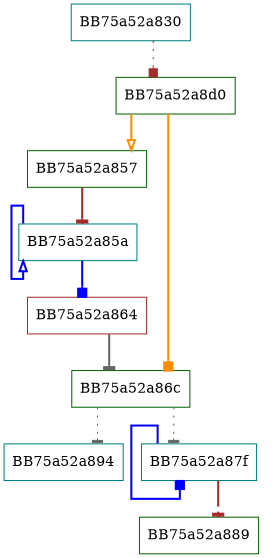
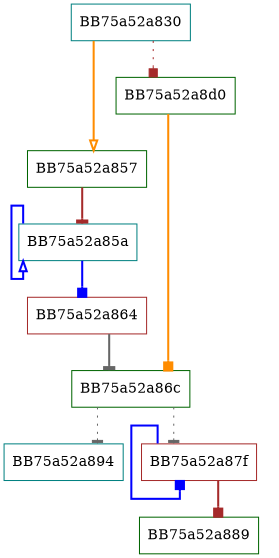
  digraph {
    splines=ortho
    node [color=darkgreen shape=box]
    edge [arrowhead=box color=brown style=bold]
    BB75a52a830 [color=teal]
    BB75a52a8d0
    BB75a52a857
    BB75a52a86c
    BB75a52a85a [color=teal]
    BB75a52a894 [color=teal]
-   BB75a52a87f [color=teal]
+   BB75a52a87f [color=brown]
    BB75a52a864 [color=brown]
    BB75a52a889
    BB75a52a830 -> BB75a52a8d0 [style=dotted]
-   BB75a52a8d0 -> BB75a52a857 [arrowhead=onormal color=darkorange]
+   BB75a52a830 -> BB75a52a857 [arrowhead=onormal color=darkorange]
    BB75a52a8d0 -> BB75a52a86c [color=darkorange]
    BB75a52a857 -> BB75a52a85a [arrowhead=tee]
    BB75a52a86c -> BB75a52a894 [arrowhead=tee color=gray40 style=dotted]
    BB75a52a86c -> BB75a52a87f [arrowhead=tee color=gray40 style=dotted]
    BB75a52a85a -> BB75a52a85a [arrowhead=onormal color=blue]
    BB75a52a85a -> BB75a52a864 [color=blue]
    BB75a52a87f -> BB75a52a87f [color=blue]
-   BB75a52a87f -> BB75a52a889 [arrowhead=tee]
+   BB75a52a87f -> BB75a52a889
    BB75a52a864 -> BB75a52a86c [arrowhead=tee color=gray40]
  }
